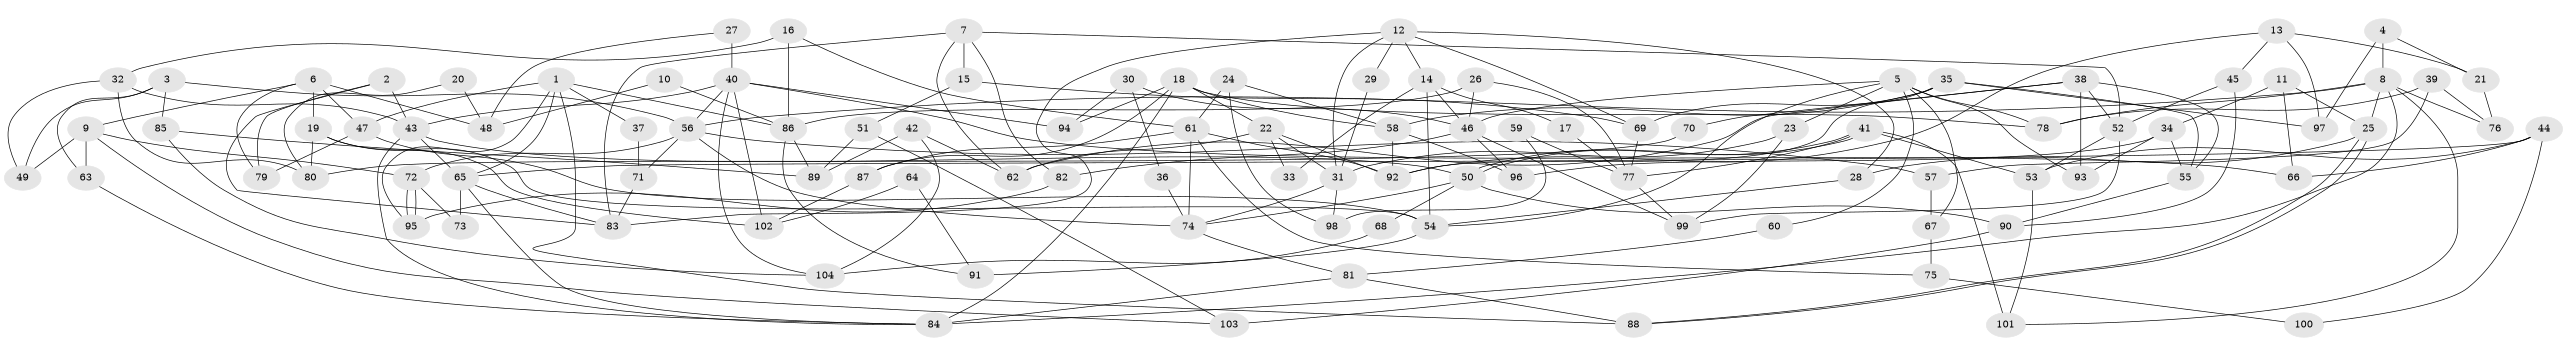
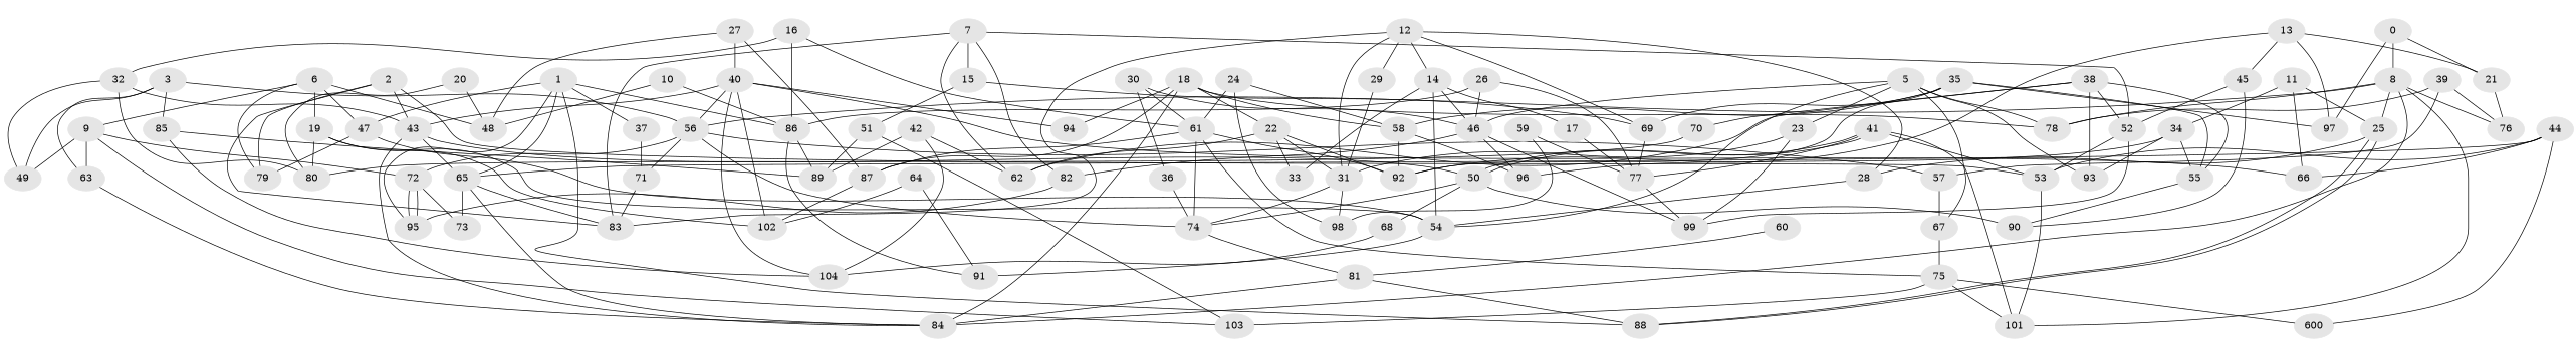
  graph {
    node [color=gray90 style=filled]
    1
    37
    47
    65
    86
    88
    95
    71
    79
    54
    83
    84
    73
    89
    91
    2
    43
    53
    50
    101
    3
    49
    56
    63
    85
    72
    74
    57
    104
-   4
+   4 [label=0]
    8
    21
    97
    78
    25
    76
    5
    23
    46
    60
    67
    93
    31
    99
    82
    96
    81
    75
    6
    9
    19
    48
    103
    80
    102
    7
    15
    52
    62
    69
    51
    28
    10
    11
    34
    66
    55
    12
    14
    29
    17
    33
    98
    77
    13
    45
    92
    90
    16
    32
    61
    87
    18
    22
    58
    94
    20
    24
    26
    27
    40
    30
    36
    35
    38
    70
    39
    41
    68
    42
    44
-   100
+   100 [label=600]
    59
    64
    1 -- 37
    1 -- 47
    1 -- 65
    1 -- 86
    1 -- 88
    1 -- 95
    37 -- 71
    47 -- 79
    47 -- 54
    65 -- 83
    65 -- 84
    65 -- 73
    86 -- 89
    86 -- 91
    71 -- 83
    54 -- 91
    2 -- 79
    2 -- 83
    2 -- 43
+   2 -- 53
    43 -- 65
    43 -- 84
    43 -- 50
    53 -- 101
    50 -- 74
    50 -- 90
    50 -- 68
    3 -- 49
    3 -- 56
    3 -- 63
    3 -- 85
    56 -- 71
    56 -- 72
    56 -- 74
    56 -- 57
    63 -- 84
    85 -- 89
    85 -- 104
    72 -- 95
    72 -- 95
    72 -- 73
    74 -- 81
    57 -- 67
    4 -- 8
    4 -- 21
    4 -- 97
    8 -- 84
    8 -- 101
    8 -- 56
    8 -- 78
    8 -- 25
    8 -- 76
    21 -- 76
    25 -- 88
    25 -- 88
    25 -- 28
    5 -- 54
    5 -- 78
    5 -- 23
    5 -- 46
-   5 -- 60
    5 -- 67
    5 -- 93
    23 -- 31
    23 -- 99
    46 -- 99
    46 -- 82
    46 -- 96
    60 -- 81
    67 -- 75
    31 -- 74
    31 -- 98
    82 -- 95
    81 -- 88
    81 -- 84
-   90 -- 103
+   75 -- 101
+   75 -- 103
    75 -- 100
    6 -- 47
    6 -- 79
    6 -- 9
    6 -- 19
    6 -- 48
    9 -- 49
    9 -- 63
    9 -- 72
    9 -- 103
    19 -- 54
    19 -- 80
    19 -- 102
    7 -- 83
    7 -- 82
    7 -- 15
    7 -- 52
    7 -- 62
    15 -- 69
    15 -- 51
    52 -- 53
    52 -- 99
    69 -- 77
    51 -- 89
    51 -- 103
    28 -- 54
    10 -- 86
    10 -- 48
    11 -- 25
    11 -- 34
    11 -- 66
    34 -- 93
    34 -- 96
    34 -- 55
    55 -- 90
    12 -- 83
    12 -- 31
    12 -- 69
    12 -- 28
    12 -- 14
    12 -- 29
    14 -- 54
    14 -- 46
    14 -- 17
    14 -- 33
    29 -- 31
    17 -- 77
    77 -- 99
    13 -- 21
    13 -- 97
    13 -- 45
    13 -- 92
    45 -- 52
    45 -- 90
    16 -- 86
    16 -- 32
    16 -- 61
    32 -- 43
    32 -- 49
    32 -- 80
    61 -- 74
    61 -- 75
    61 -- 92
    61 -- 87
    87 -- 102
    18 -- 84
    18 -- 78
    18 -- 87
    18 -- 22
    18 -- 58
    18 -- 94
    22 -- 31
    22 -- 62
    22 -- 33
    22 -- 92
    58 -- 96
    58 -- 92
    20 -- 48
    20 -- 80
    24 -- 98
    24 -- 61
    24 -- 58
    26 -- 86
    26 -- 46
    26 -- 77
    27 -- 48
+   27 -- 87
    27 -- 40
    40 -- 43
    40 -- 56
    40 -- 104
    40 -- 102
    40 -- 66
    40 -- 94
    30 -- 46
-   30 -- 94
+   30 -- 61
    30 -- 36
    36 -- 74
    35 -- 97
    35 -- 69
    35 -- 55
    35 -- 92
    35 -- 58
    38 -- 93
    38 -- 52
    38 -- 62
    38 -- 55
    38 -- 70
    70 -- 80
    39 -- 57
    39 -- 78
    39 -- 76
    41 -- 53
    41 -- 50
    41 -- 50
    41 -- 101
    41 -- 77
    68 -- 104
    42 -- 89
    42 -- 104
    42 -- 62
    44 -- 65
    44 -- 53
    44 -- 66
    44 -- 100
    59 -- 98
    59 -- 77
    64 -- 91
    64 -- 102
  }
